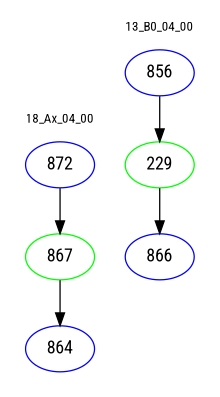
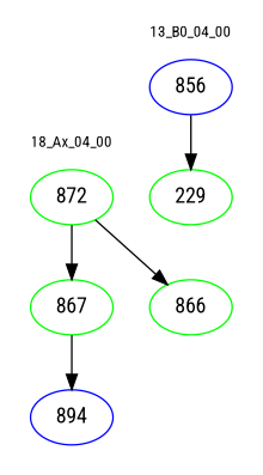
  digraph {
    fontname="Roboto Condensed"
    node [color=blue fontname="Roboto Condensed"]
    edge [color=black fontname="Roboto Condensed"]
-   n1 [label=872]
+   n1 [color=green label=872]
    n2 [color=green label=867]
-   n3 [label=864]
+   n3 [label=894]
    n4 [label=856]
    n5 [color=green label=229]
-   n6 [label=866]
+   n6 [color=green label=866]
    subgraph cluster_1 {
      color=white
      fontsize=10
      label="18_Ax_04_00"
      n1
      n2
      n3
    }
    subgraph cluster_2 {
      color=white
      fontsize=10
      label="13_B0_04_00"
      n4
      n5
      n6
    }
    n1 -> n2
    n2 -> n3
    n4 -> n5
-   n5 -> n6
+   n1 -> n6
  }
